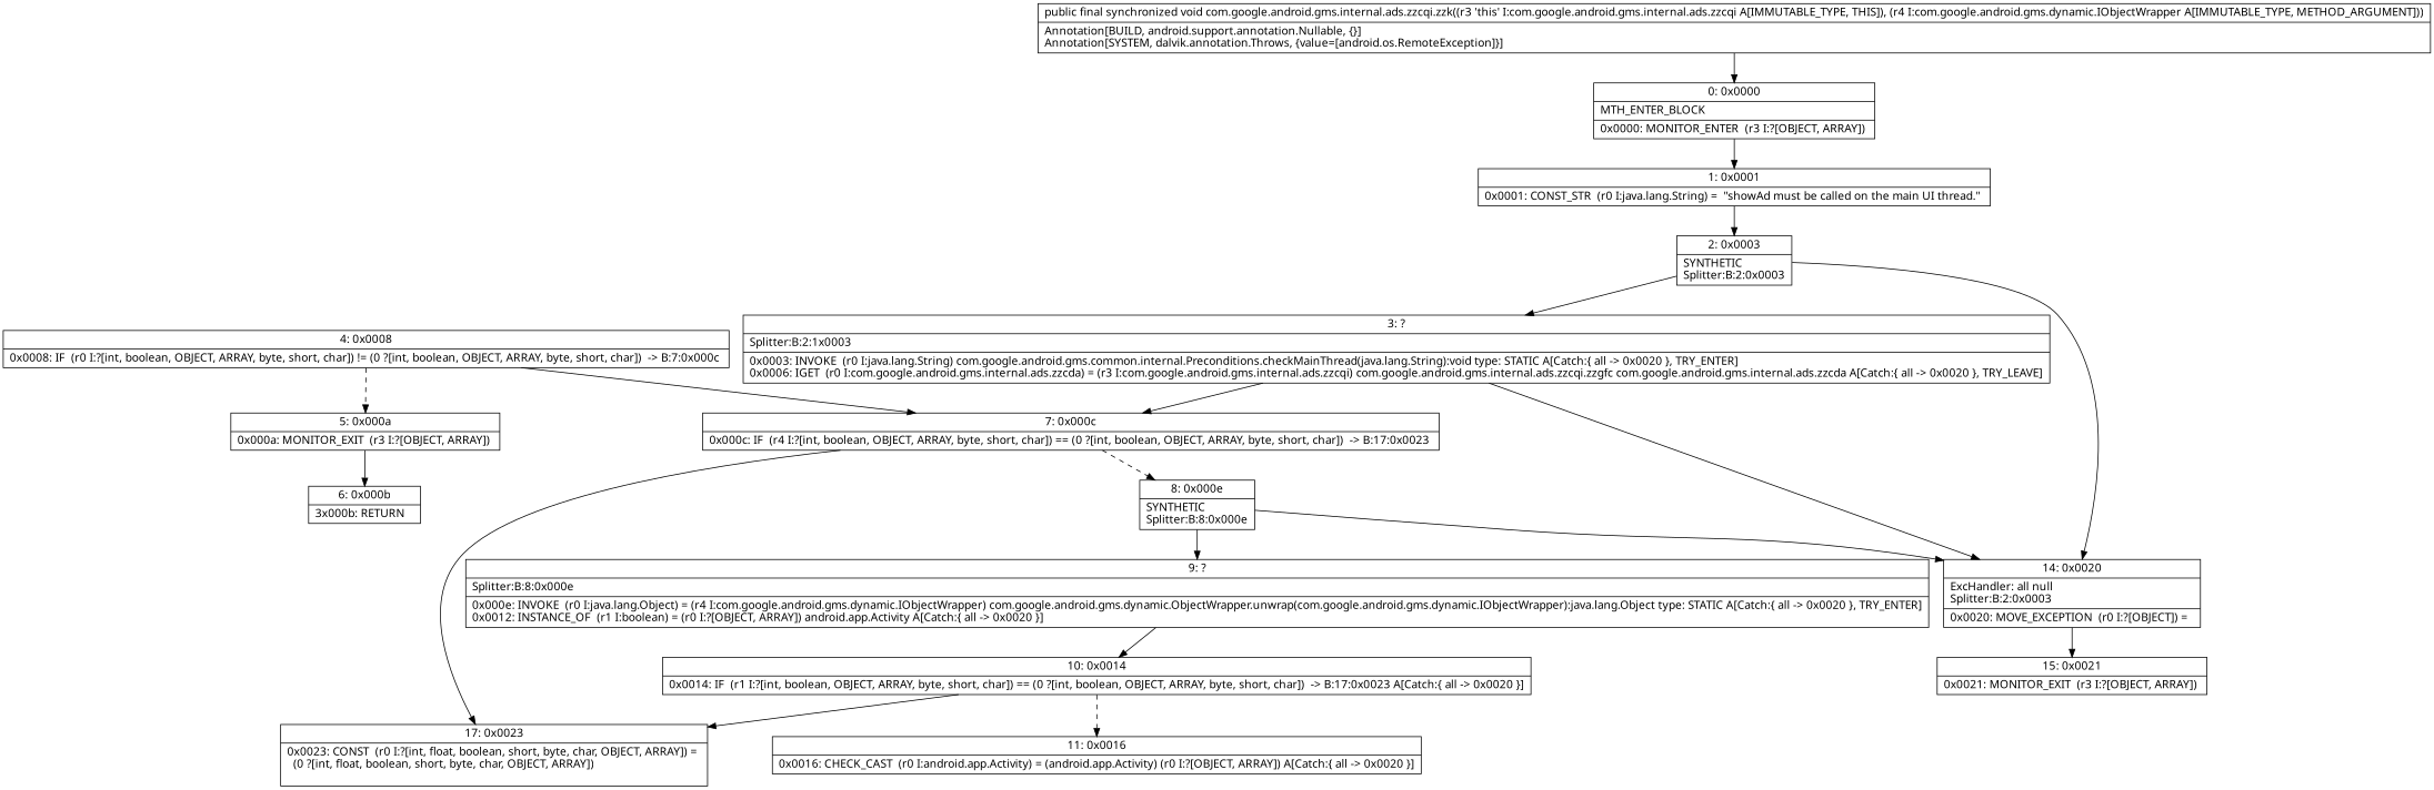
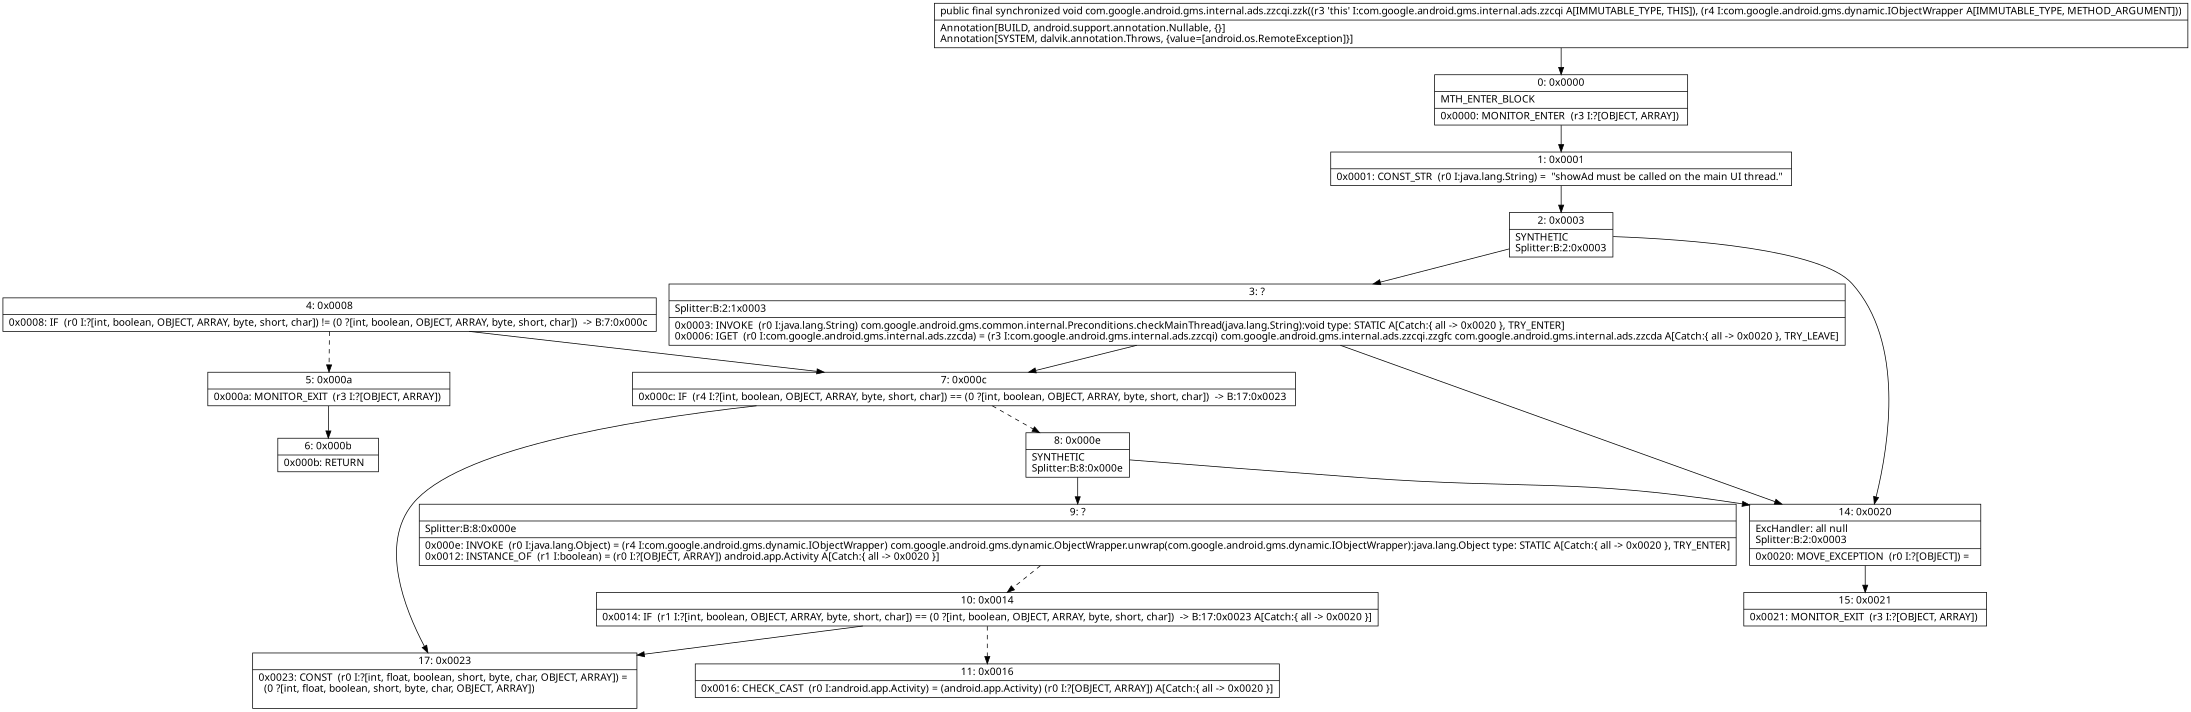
  digraph {
    fontname="Noto Sans"
    node [fontname="Noto Sans" shape=record]
    edge [fontname="Noto Sans"]
    n1 [label="{0\:\ 0x0000|MTH_ENTER_BLOCK\l|0x0000: MONITOR_ENTER  (r3 I:?[OBJECT, ARRAY]) \l}"]
    n2 [label="{1\:\ 0x0001|0x0001: CONST_STR  (r0 I:java.lang.String) =  \"showAd must be called on the main UI thread.\" \l}"]
    n3 [label="{2\:\ 0x0003|SYNTHETIC\lSplitter:B:2:0x0003\l}"]
    n4 [label="{3\:\ ?|Splitter:B:2:1x0003\l|0x0003: INVOKE  (r0 I:java.lang.String) com.google.android.gms.common.internal.Preconditions.checkMainThread(java.lang.String):void type: STATIC A[Catch:\{ all \-\> 0x0020 \}, TRY_ENTER]\l0x0006: IGET  (r0 I:com.google.android.gms.internal.ads.zzcda) = (r3 I:com.google.android.gms.internal.ads.zzcqi) com.google.android.gms.internal.ads.zzcqi.zzgfc com.google.android.gms.internal.ads.zzcda A[Catch:\{ all \-\> 0x0020 \}, TRY_LEAVE]\l}"]
    n5 [label="{14\:\ 0x0020|ExcHandler: all null\lSplitter:B:2:0x0003\l|0x0020: MOVE_EXCEPTION  (r0 I:?[OBJECT]) =  \l}"]
    n6 [label="{7\:\ 0x000c|0x000c: IF  (r4 I:?[int, boolean, OBJECT, ARRAY, byte, short, char]) == (0 ?[int, boolean, OBJECT, ARRAY, byte, short, char])  \-\> B:17:0x0023 \l}"]
    n7 [label="{15\:\ 0x0021|0x0021: MONITOR_EXIT  (r3 I:?[OBJECT, ARRAY]) \l}"]
    n8 [label="{4\:\ 0x0008|0x0008: IF  (r0 I:?[int, boolean, OBJECT, ARRAY, byte, short, char]) != (0 ?[int, boolean, OBJECT, ARRAY, byte, short, char])  \-\> B:7:0x000c \l}"]
    n9 [label="{5\:\ 0x000a|0x000a: MONITOR_EXIT  (r3 I:?[OBJECT, ARRAY]) \l}"]
-   n10 [label="{6\:\ 0x000b|3x000b: RETURN   \l}"]
+   n10 [label="{6\:\ 0x000b|0x000b: RETURN   \l}"]
    n11 [label="{8\:\ 0x000e|SYNTHETIC\lSplitter:B:8:0x000e\l}"]
    n12 [label="{17\:\ 0x0023|0x0023: CONST  (r0 I:?[int, float, boolean, short, byte, char, OBJECT, ARRAY]) = \l  (0 ?[int, float, boolean, short, byte, char, OBJECT, ARRAY])\l \l}"]
    n13 [label="{9\:\ ?|Splitter:B:8:0x000e\l|0x000e: INVOKE  (r0 I:java.lang.Object) = (r4 I:com.google.android.gms.dynamic.IObjectWrapper) com.google.android.gms.dynamic.ObjectWrapper.unwrap(com.google.android.gms.dynamic.IObjectWrapper):java.lang.Object type: STATIC A[Catch:\{ all \-\> 0x0020 \}, TRY_ENTER]\l0x0012: INSTANCE_OF  (r1 I:boolean) = (r0 I:?[OBJECT, ARRAY]) android.app.Activity A[Catch:\{ all \-\> 0x0020 \}]\l}"]
    n14 [label="{10\:\ 0x0014|0x0014: IF  (r1 I:?[int, boolean, OBJECT, ARRAY, byte, short, char]) == (0 ?[int, boolean, OBJECT, ARRAY, byte, short, char])  \-\> B:17:0x0023 A[Catch:\{ all \-\> 0x0020 \}]\l}"]
    n15 [label="{11\:\ 0x0016|0x0016: CHECK_CAST  (r0 I:android.app.Activity) = (android.app.Activity) (r0 I:?[OBJECT, ARRAY]) A[Catch:\{ all \-\> 0x0020 \}]\l}"]
    n16 [label="{public final synchronized void com.google.android.gms.internal.ads.zzcqi.zzk((r3 'this' I:com.google.android.gms.internal.ads.zzcqi A[IMMUTABLE_TYPE, THIS]), (r4 I:com.google.android.gms.dynamic.IObjectWrapper A[IMMUTABLE_TYPE, METHOD_ARGUMENT]))  | Annotation[BUILD, android.support.annotation.Nullable, \{\}]\lAnnotation[SYSTEM, dalvik.annotation.Throws, \{value=[android.os.RemoteException]\}]\l}"]
    n1 -> n2
    n2 -> n3
    n3 -> n4
    n3 -> n5
    n4 -> n5
    n4 -> n6
    n5 -> n7
    n6 -> n11 [style=dashed]
    n6 -> n12
    n8 -> n6
    n8 -> n9 [style=dashed]
    n9 -> n10
    n11 -> n5
    n11 -> n13
-   n13 -> n14
+   n13 -> n14 [style=dashed]
    n14 -> n12
    n14 -> n15 [style=dashed]
    n16 -> n1
  }
